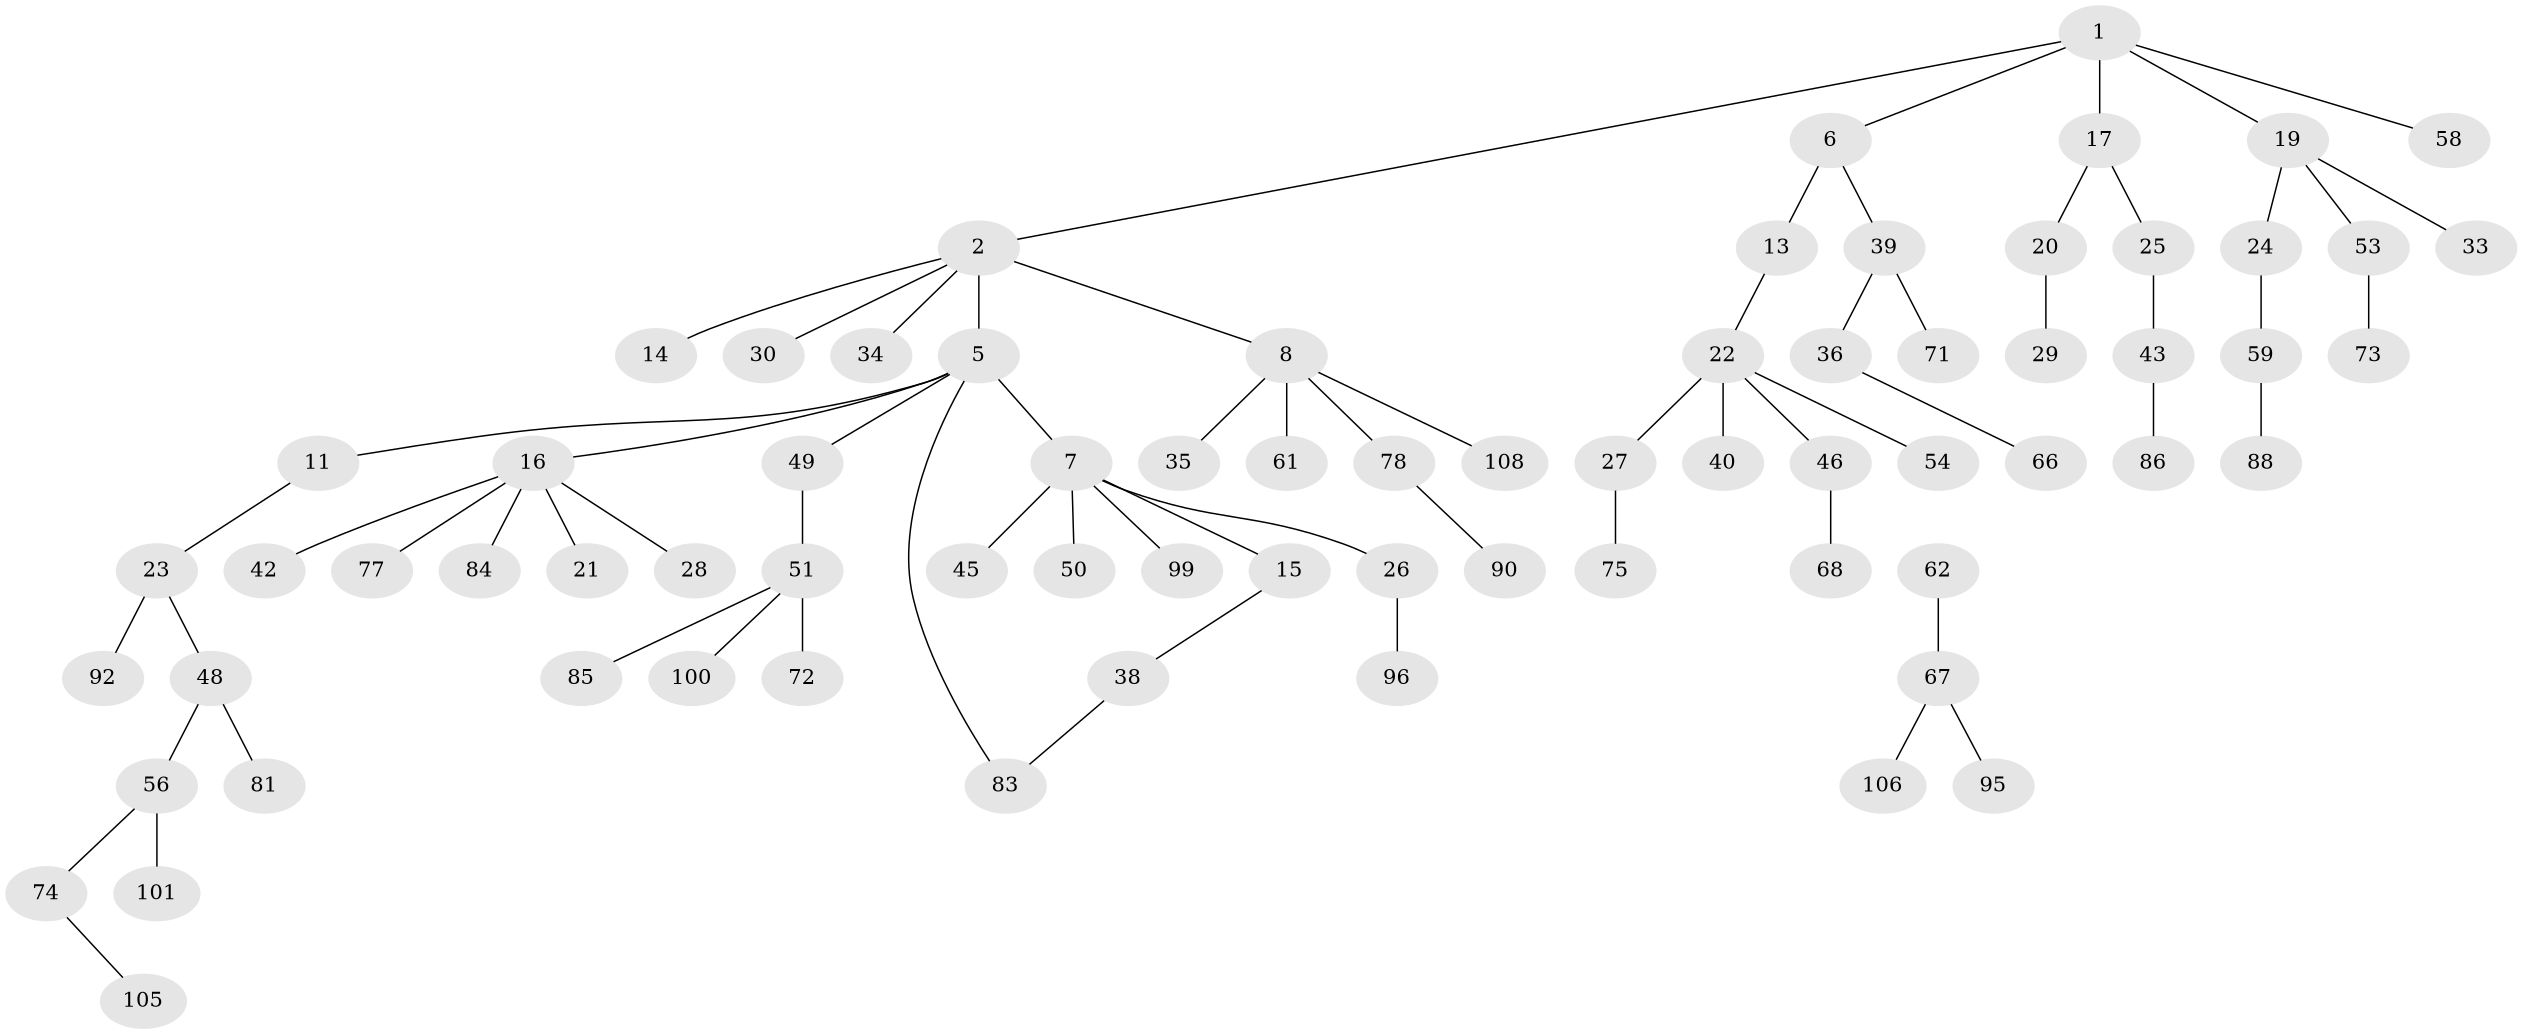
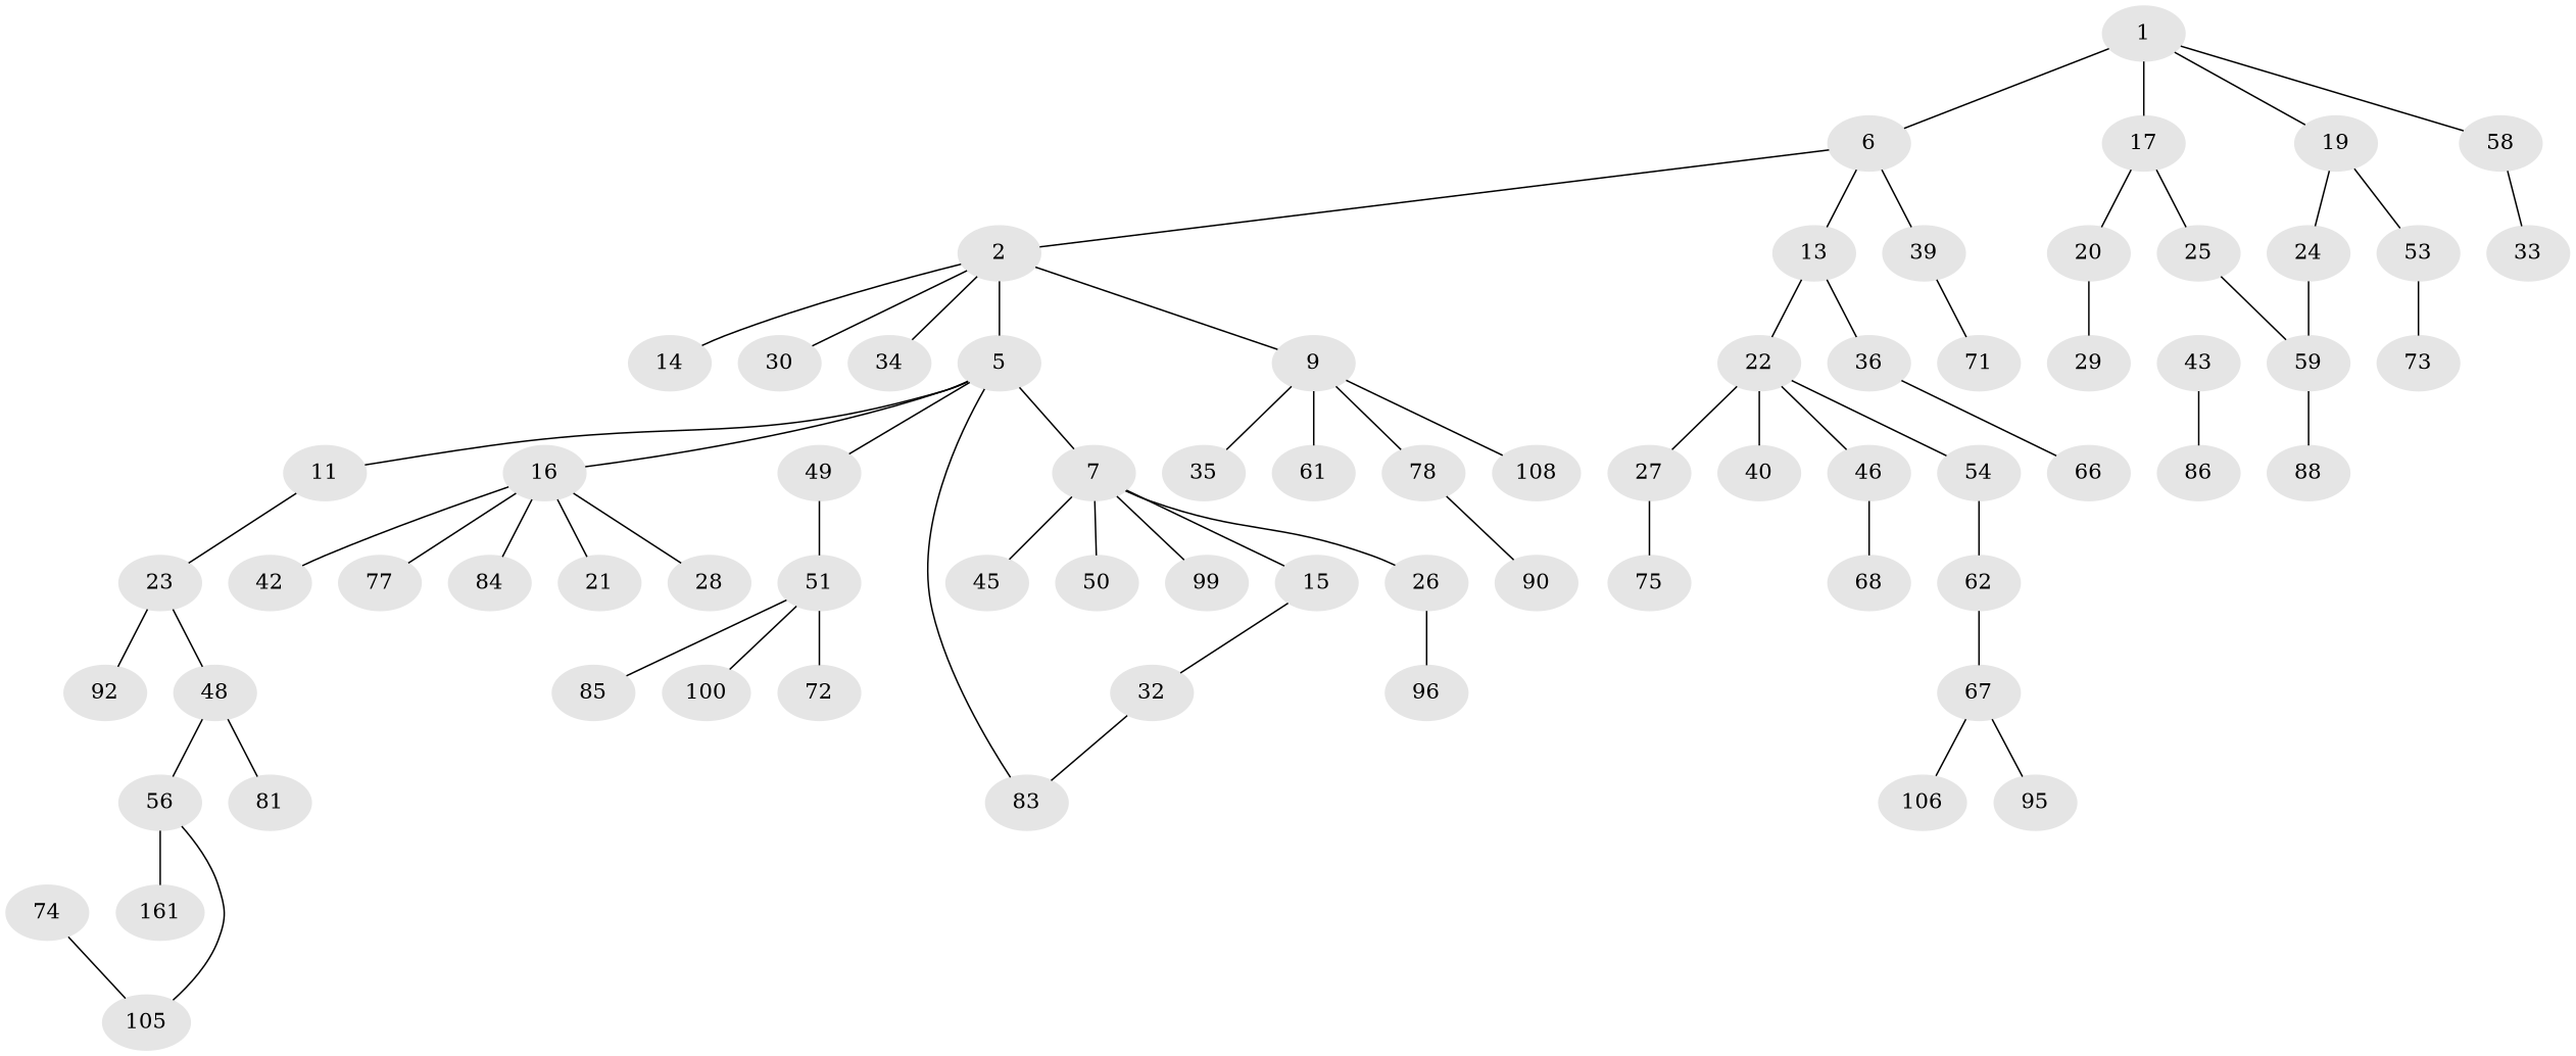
  graph {
    fontname="DejaVu Serif"
    node [color=gray90 fontname="DejaVu Serif" style=filled]
    edge [fontname="DejaVu Serif"]
    1 [super="+4"]
    2 [super="+3"]
    6
    17 [super="+18"]
    19 [super="+52"]
    58
    5 [super="+12"]
-   9 [super="+10" label=8]
+   9 [super="+10"]
    14 [super="+57"]
    30 [super="+70"]
    34
    13 [super="+76"]
    39 [super="+63"]
    20
    25 [super="+41"]
    24 [super="+91"]
    33
    53
    7 [super="+8"]
    11
    16 [super="+60"]
    49
    83 [super="+111"]
    35
    61
    78
    108
    15
    26 [super="+81"]
    45
    50 [super="+90"]
    99 [super="+103"]
    23 [super="+107"]
    21 [super="+87"]
    28
    42
    77
    84
    51 [super="+64"]
    22 [super="+44"]
    36 [super="+37"]
    71
-   32 [super="+110" label=38]
+   32 [super="+110"]
    96
    n45 [label=90 super="+109"]
    48 [super="+65"]
    92
    27 [super="+38"]
    40
    46
    54 [super="+55"]
    66 [super="+89"]
    29 [super="+47"]
    43 [super="+69"]
    59
    73 [super="+93"]
    75
    68 [super="+104"]
    62
    56
    n61 [label=81 super="+97"]
    88
    86 [super="+98"]
    74
-   101 [super="+102"]
+   101 [super="+102" label=161]
    72
    85 [super="+94"]
    100
    67 [super="+79"]
    105
    95
    106
-   1 -- 2
+   6 -- 2
    1 -- 6
    1 -- 17
    1 -- 19
    1 -- 58
    2 -- 5
    2 -- 9
    2 -- 14
    2 -- 30
    2 -- 34
    6 -- 13
    6 -- 39
    17 -- 20
    17 -- 25
    19 -- 24
-   19 -- 33
+   58 -- 33
    19 -- 53
    5 -- 7
    5 -- 11
    5 -- 16
    5 -- 49
    5 -- 83
    9 -- 35
    9 -- 61
    9 -- 78
    9 -- 108
    13 -- 22
-   39 -- 36
+   13 -- 36
    39 -- 71
    20 -- 29
-   25 -- 43
+   25 -- 59
    24 -- 59
    53 -- 73
    7 -- 15
    7 -- 26
    7 -- 45
    7 -- 50
    7 -- 99
    11 -- 23
    16 -- 21
    16 -- 28
    16 -- 42
    16 -- 77
    16 -- 84
    49 -- 51
    78 -- n45
    15 -- 32
    26 -- 96
    23 -- 48
    23 -- 92
    51 -- 72
    51 -- 85
    51 -- 100
    22 -- 27
    22 -- 40
    22 -- 46
    22 -- 54
    36 -- 66
    32 -- 83
    48 -- 56
    48 -- n61
    27 -- 75
    46 -- 68
+   54 -- 62
    43 -- 86
    59 -- 88
    62 -- 67
-   56 -- 74
+   56 -- 105
    56 -- 101
    74 -- 105
    67 -- 95
    67 -- 106
  }
